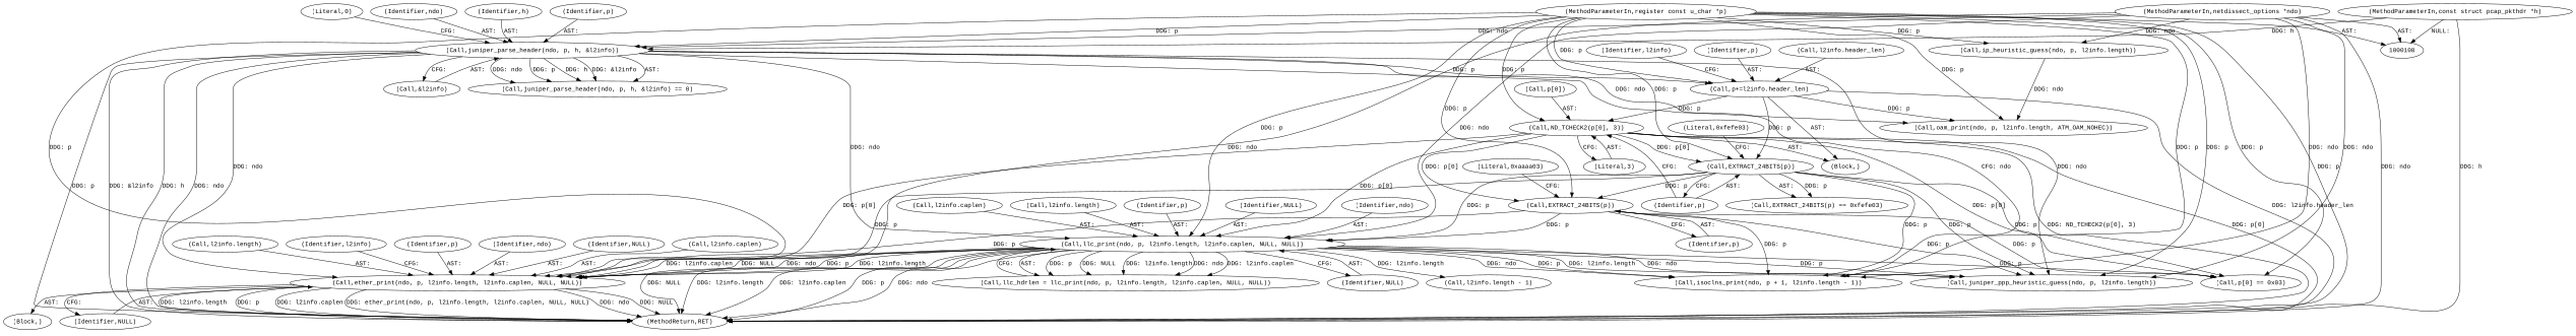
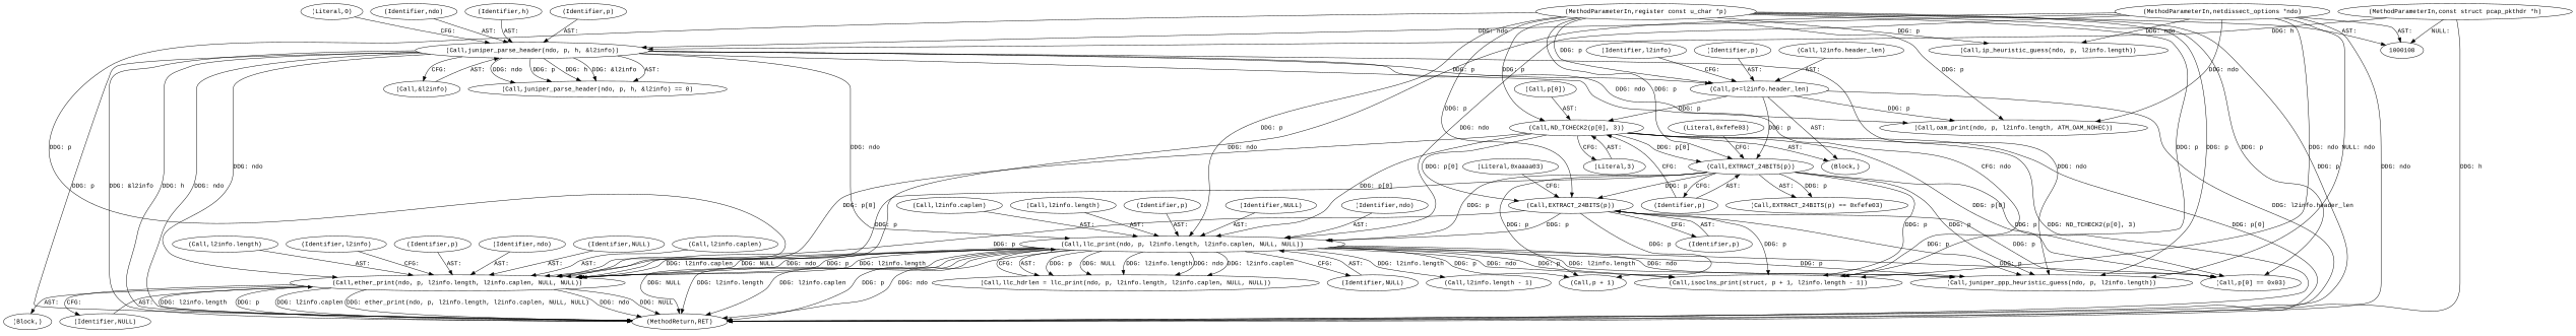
  digraph {
    fontname="Liberation Mono"
    node [fontname="Liberation Mono"]
    edge [fontname="Liberation Mono"]
    n1 [label="(Call,ether_print(ndo, p, l2info.length, l2info.caplen, NULL, NULL))"]
    n2 [label="(Block,)"]
    n3 [label="(Identifier,NULL)"]
    n4 [label="(MethodReturn,RET)"]
    n5 [label="(Call,juniper_parse_header(ndo, p, h, &l2info))"]
    n6 [label="(Call,llc_print(ndo, p, l2info.length, l2info.caplen, NULL, NULL))"]
    n7 [label="(Call,p+=l2info.header_len)"]
    n8 [label="(Call,&l2info)"]
-   n9 [label="(Call,isoclns_print(ndo, p + 1, l2info.length - 1))"]
+   n9 [label="(Call,isoclns_print(struct, p + 1, l2info.length - 1))"]
    n10 [label="(Call,juniper_parse_header(ndo, p, h, &l2info) == 0)"]
    n11 [label="(Call,oam_print(ndo, p, l2info.length, ATM_OAM_NOHEC))"]
    n12 [label="(Call,juniper_ppp_heuristic_guess(ndo, p, l2info.length))"]
+   n13 [label="(Call,p + 1)"]
    n14 [label="(Call,p[0] == 0x03)"]
    n15 [label="(Call,llc_hdrlen = llc_print(ndo, p, l2info.length, l2info.caplen, NULL, NULL))"]
    n16 [label="(Identifier,NULL)"]
    n17 [label="(Call,l2info.length - 1)"]
    n18 [label="(Call,ND_TCHECK2(p[0], 3))"]
    n19 [label="(Call,EXTRACT_24BITS(p))"]
    n20 [label="(Block,)"]
    n21 [label="(MethodParameterIn,netdissect_options *ndo)"]
    n22 [label="(Call,ip_heuristic_guess(ndo, p, l2info.length))"]
    1000108
    n24 [label="(MethodParameterIn,register const u_char *p)"]
    n25 [label="(Call,EXTRACT_24BITS(p))"]
    n26 [label="(Literal,3)"]
    n27 [label="(Call,EXTRACT_24BITS(p) == 0xfefe03)"]
    n28 [label="(Identifier,p)"]
    n29 [label="(Identifier,p)"]
    n30 [label="(MethodParameterIn,const struct pcap_pkthdr *h)"]
    n31 [label="(Call,l2info.header_len)"]
    n32 [label="(Call,l2info.length)"]
    n33 [label="(Identifier,l2info)"]
    n34 [label="(Identifier,p)"]
    n35 [label="(Identifier,p)"]
    n36 [label="(Identifier,ndo)"]
    n37 [label="(Literal,0xaaaa03)"]
    n38 [label="(Identifier,p)"]
    n39 [label="(Call,p[0])"]
    n40 [label="(Identifier,NULL)"]
    n41 [label="(Identifier,ndo)"]
    n42 [label="(Call,l2info.caplen)"]
    n43 [label="(Literal,0)"]
    n44 [label="(Literal,0xfefe03)"]
    n45 [label="(Identifier,ndo)"]
    n46 [label="(Identifier,h)"]
    n47 [label="(Identifier,l2info)"]
    n48 [label="(Identifier,NULL)"]
    n49 [label="(Call,l2info.length)"]
    n50 [label="(Call,l2info.caplen)"]
    n51 [label="(Identifier,p)"]
    n1 -> n2 [label="AST: "]
    n1 -> n3 [label="CFG: "]
    n1 -> n4 [label="DDG: ether_print(ndo, p, l2info.length, l2info.caplen, NULL, NULL)"]
    n1 -> n4 [label="DDG: ndo"]
    n1 -> n4 [label="DDG: NULL"]
    n1 -> n4 [label="DDG: l2info.length"]
    n1 -> n4 [label="DDG: p"]
    n1 -> n4 [label="DDG: l2info.caplen"]
    n3 -> n1 [label="AST: "]
    n5 -> n1 [label="DDG: ndo"]
    n5 -> n4 [label="DDG: &l2info"]
    n5 -> n4 [label="DDG: h"]
    n5 -> n4 [label="DDG: ndo"]
    n5 -> n4 [label="DDG: p"]
    n5 -> n6 [label="DDG: ndo"]
    n5 -> n7 [label="DDG: p"]
    n5 -> n8 [label="CFG: "]
    n5 -> n9 [label="CFG: ndo"]
    n5 -> n10 [label="AST: "]
    n5 -> n10 [label="DDG: ndo"]
    n5 -> n10 [label="DDG: p"]
    n5 -> n10 [label="DDG: h"]
    n5 -> n10 [label="DDG: &l2info"]
    n5 -> n11 [label="DDG: ndo"]
    n5 -> n12 [label="DDG: ndo"]
    n6 -> n1 [label="DDG: ndo"]
    n6 -> n1 [label="DDG: p"]
    n6 -> n1 [label="DDG: l2info.length"]
    n6 -> n1 [label="DDG: l2info.caplen"]
    n6 -> n1 [label="DDG: NULL"]
    n6 -> n4 [label="DDG: NULL"]
    n6 -> n4 [label="DDG: l2info.length"]
    n6 -> n4 [label="DDG: l2info.caplen"]
    n6 -> n4 [label="DDG: p"]
    n6 -> n4 [label="DDG: ndo"]
    n6 -> n9 [label="DDG: ndo"]
    n6 -> n9 [label="DDG: p"]
    n6 -> n12 [label="DDG: ndo"]
    n6 -> n12 [label="DDG: p"]
    n6 -> n12 [label="DDG: l2info.length"]
+   n6 -> n13 [label="DDG: p"]
    n6 -> n14 [label="DDG: p"]
    n6 -> n15 [label="AST: "]
    n6 -> n15 [label="DDG: p"]
    n6 -> n15 [label="DDG: NULL"]
    n6 -> n15 [label="DDG: l2info.length"]
    n6 -> n15 [label="DDG: ndo"]
    n6 -> n15 [label="DDG: l2info.caplen"]
    n6 -> n16 [label="CFG: "]
    n6 -> n17 [label="DDG: l2info.length"]
    n7 -> n4 [label="DDG: l2info.header_len"]
    n7 -> n11 [label="DDG: p"]
    n7 -> n18 [label="DDG: p"]
    n7 -> n19 [label="DDG: p"]
    n7 -> n20 [label="AST: "]
    n8 -> n5 [label="AST: "]
    n15 -> n6 [label="CFG: "]
    n16 -> n6 [label="AST: "]
    n18 -> n1 [label="DDG: p[0]"]
    n18 -> n4 [label="DDG: ND_TCHECK2(p[0], 3)"]
    n18 -> n4 [label="DDG: p[0]"]
    n18 -> n6 [label="DDG: p[0]"]
    n18 -> n14 [label="DDG: p[0]"]
    n18 -> n19 [label="DDG: p[0]"]
    n18 -> n20 [label="AST: "]
    n18 -> n25 [label="DDG: p[0]"]
    n18 -> n26 [label="CFG: "]
    n19 -> n1 [label="DDG: p"]
    n19 -> n6 [label="DDG: p"]
    n19 -> n9 [label="DDG: p"]
    n19 -> n12 [label="DDG: p"]
+   n19 -> n13 [label="DDG: p"]
    n19 -> n14 [label="DDG: p"]
    n19 -> n25 [label="DDG: p"]
    n19 -> n27 [label="AST: "]
    n19 -> n27 [label="DDG: p"]
    n19 -> n28 [label="CFG: "]
    n21 -> n1 [label="DDG: ndo"]
    n21 -> n4 [label="DDG: ndo"]
    n21 -> n5 [label="DDG: ndo"]
    n21 -> n6 [label="DDG: ndo"]
    n21 -> n9 [label="DDG: ndo"]
-   n22 -> n11 [label="DDG: ndo"]
-   n21 -> n12 [label="DDG: ndo"]
+   n21 -> n11 [label="DDG: ndo"]
+   n21 -> n12 [label="NULL: ndo"]
    n21 -> n22 [label="DDG: ndo"]
    n21 -> 1000108 [label="AST: "]
    n24 -> n1 [label="DDG: p"]
    n24 -> n4 [label="DDG: p"]
-   n24 -> n5 [label="DDG: p"]
    n24 -> n6 [label="DDG: p"]
    n24 -> n7 [label="DDG: p"]
    n24 -> n9 [label="DDG: p"]
    n24 -> n11 [label="DDG: p"]
    n24 -> n12 [label="DDG: p"]
    n24 -> n14 [label="DDG: p"]
    n24 -> n18 [label="DDG: p"]
    n24 -> n19 [label="DDG: p"]
    n24 -> n22 [label="DDG: p"]
    n24 -> 1000108 [label="AST: "]
    n24 -> n25 [label="DDG: p"]
    n25 -> n1 [label="DDG: p"]
    n25 -> n6 [label="DDG: p"]
    n25 -> n9 [label="DDG: p"]
    n25 -> n12 [label="DDG: p"]
+   n25 -> n13 [label="DDG: p"]
    n25 -> n14 [label="DDG: p"]
    n25 -> n29 [label="CFG: "]
    n26 -> n18 [label="AST: "]
    n28 -> n18 [label="CFG: "]
    n28 -> n19 [label="AST: "]
    n29 -> n25 [label="AST: "]
    n30 -> n4 [label="DDG: h"]
    n30 -> n5 [label="DDG: h"]
    n30 -> 1000108 [label="NULL: "]
    n31 -> n7 [label="AST: "]
    n32 -> n1 [label="AST: "]
    n33 -> n1 [label="CFG: "]
    n34 -> n1 [label="AST: "]
    n35 -> n5 [label="AST: "]
    n36 -> n1 [label="AST: "]
    n37 -> n25 [label="CFG: "]
    n38 -> n6 [label="AST: "]
    n39 -> n18 [label="AST: "]
    n40 -> n6 [label="AST: "]
    n41 -> n6 [label="AST: "]
    n42 -> n6 [label="AST: "]
    n43 -> n5 [label="CFG: "]
    n44 -> n19 [label="CFG: "]
    n45 -> n5 [label="AST: "]
    n46 -> n5 [label="AST: "]
    n47 -> n7 [label="CFG: "]
    n48 -> n1 [label="AST: "]
    n49 -> n6 [label="AST: "]
    n50 -> n1 [label="AST: "]
    n51 -> n7 [label="AST: "]
  }
